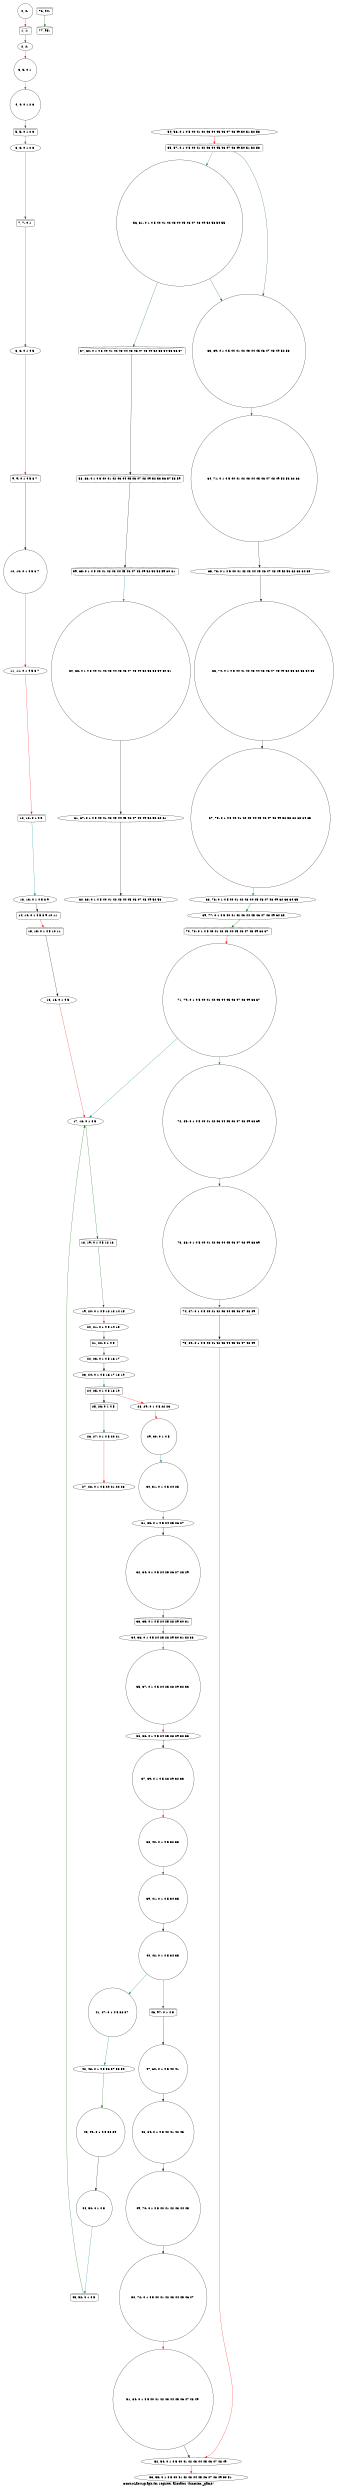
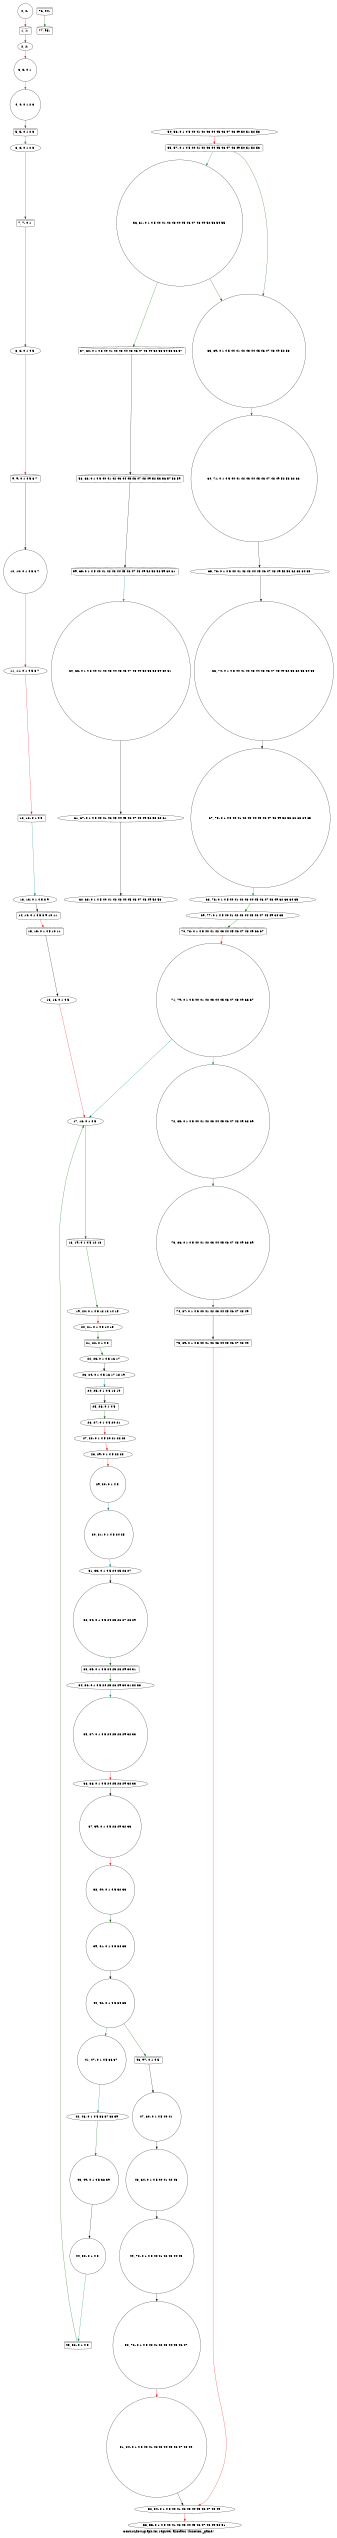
  digraph {
    label="Control-flow-graph for register allocator (function _game)"
    node [shape=circle]
    edge [color=darkgreen]
    n1 [label="0, 0: "]
    n2 [label="1, 1: " shape=cylinder]
    n3 [label="2, 2: " shape=ellipse]
    n4 [label="3, 3: 0 1 "]
    n5 [label="4, 4: 0 1 2 3 "]
    n6 [label="5, 5: 0 1 2 3 " shape=cylinder]
    n7 [label="6, 6: 0 1 2 3 " shape=ellipse]
    n8 [label="7, 7: 0 1 " shape=cylinder]
    n9 [label="8, 8: 0 1 4 5 " shape=ellipse]
    n10 [label="9, 9: 0 1 4 5 6 7 " shape=cylinder]
    n11 [label="10, 10: 0 1 4 5 6 7 "]
    n12 [label="11, 11: 0 1 4 5 6 7 " shape=ellipse]
    n13 [label="12, 12: 0 1 4 5 " shape=cylinder]
    n14 [label="13, 13: 0 1 4 5 8 9 " shape=ellipse]
    n15 [label="14, 14: 0 1 4 5 8 9 10 11 " shape=cylinder]
    n16 [label="15, 15: 0 1 4 5 10 11 " shape=cylinder]
    n17 [label="16, 16: 0 1 4 5 " shape=ellipse]
    n18 [label="17, 18: 0 1 4 5 " shape=ellipse]
    n19 [label="18, 19: 0 1 4 5 12 13 " shape=cylinder]
    n20 [label="19, 20: 0 1 4 5 12 13 14 15 " shape=ellipse]
    n21 [label="20, 21: 0 1 4 5 14 15 " shape=ellipse]
    n22 [label="21, 22: 0 1 4 5 " shape=cylinder]
    n23 [label="22, 23: 0 1 4 5 16 17 " shape=ellipse]
    n24 [label="23, 24: 0 1 4 5 16 17 18 19 " shape=ellipse]
    n25 [label="24, 25: 0 1 4 5 18 19 " shape=cylinder]
    n26 [label="25, 26: 0 1 4 5 " shape=cylinder]
    n27 [label="26, 27: 0 1 4 5 20 21 " shape=ellipse]
    n28 [label="27, 28: 0 1 4 5 20 21 22 23 " shape=ellipse]
    n29 [label="28, 29: 0 1 4 5 22 23 " shape=ellipse]
    n30 [label="29, 30: 0 1 4 5 "]
    n31 [label="30, 31: 0 1 4 5 24 25 "]
    n32 [label="31, 33: 0 1 4 5 24 25 26 27 " shape=ellipse]
    n33 [label="32, 34: 0 1 4 5 24 25 26 27 28 29 "]
    n34 [label="33, 35: 0 1 4 5 24 25 28 29 30 31 " shape=cylinder]
    n35 [label="34, 36: 0 1 4 5 24 25 28 29 30 31 32 33 " shape=ellipse]
    n36 [label="35, 37: 0 1 4 5 24 25 28 29 32 33 "]
    n37 [label="36, 38: 0 1 4 5 24 25 28 29 32 33 " shape=ellipse]
    n38 [label="37, 39: 0 1 4 5 28 29 32 33 "]
    n39 [label="38, 40: 0 1 4 5 32 33 "]
    n40 [label="39, 41: 0 1 4 5 34 35 "]
    n41 [label="40, 42: 0 1 4 5 34 35 "]
    n42 [label="41, 47: 0 1 4 5 36 37 "]
    n43 [label="46, 97: 0 1 4 5 " shape=cylinder]
    n44 [label="42, 48: 0 1 4 5 36 37 38 39 " shape=ellipse]
    n45 [label="47, 60: 0 1 4 5 40 41 "]
    n46 [label="43, 49: 0 1 4 5 38 39 "]
    n47 [label="44, 50: 0 1 4 5 "]
    n48 [label="45, 52: 0 1 4 5 " shape=cylinder]
    n49 [label="48, 64: 0 1 4 5 40 41 42 43 "]
    n50 [label="49, 70: 0 1 4 5 40 41 42 43 44 45 "]
    n51 [label="50, 72: 0 1 4 5 40 41 42 43 44 45 46 47 "]
    n52 [label="51, 84: 0 1 4 5 40 41 42 43 44 45 46 47 48 49 "]
    n53 [label="52, 54: 0 1 4 5 40 41 42 43 44 45 46 47 48 49 " shape=ellipse]
    n54 [label="53, 55: 0 1 4 5 40 41 42 43 44 45 46 47 48 49 50 51 " shape=ellipse]
    n55 [label="54, 56: 0 1 4 5 40 41 42 43 44 45 46 47 48 49 50 51 52 53 " shape=ellipse]
    n56 [label="55, 57: 0 1 4 5 40 41 42 43 44 45 46 47 48 49 50 51 52 53 " shape=cylinder]
    n57 [label="56, 61: 0 1 4 5 40 41 42 43 44 45 46 47 48 49 52 53 54 55 "]
    n58 [label="63, 69: 0 1 4 5 40 41 42 43 44 45 46 47 48 49 52 53 "]
    n59 [label="57, 62: 0 1 4 5 40 41 42 43 44 45 46 47 48 49 52 53 54 55 56 57 " shape=cylinder]
    n60 [label="64, 71: 0 1 4 5 40 41 42 43 44 45 46 47 48 49 52 53 62 63 "]
    n61 [label="58, 63: 0 1 4 5 40 41 42 43 44 45 46 47 48 49 52 53 56 57 58 59 " shape=cylinder]
    n62 [label="59, 65: 0 1 4 5 40 41 42 43 44 45 46 47 48 49 52 53 58 59 60 61 " shape=cylinder]
    n63 [label="60, 66: 0 1 4 5 40 41 42 43 44 45 46 47 48 49 52 53 58 59 60 61 "]
    n64 [label="61, 67: 0 1 4 5 40 41 42 43 44 45 46 47 48 49 52 53 60 61 " shape=ellipse]
    n65 [label="62, 68: 0 1 4 5 40 41 42 43 44 45 46 47 48 49 52 53 " shape=ellipse]
    n66 [label="65, 73: 0 1 4 5 40 41 42 43 44 45 46 47 48 49 52 53 62 63 64 65 " shape=ellipse]
    n67 [label="66, 74: 0 1 4 5 40 41 42 43 44 45 46 47 48 49 52 53 62 63 64 65 "]
    n68 [label="67, 75: 0 1 4 5 40 41 42 43 44 45 46 47 48 49 52 53 62 63 64 65 "]
    n69 [label="68, 76: 0 1 4 5 40 41 42 43 44 45 46 47 48 49 62 63 64 65 " shape=ellipse]
    n70 [label="69, 77: 0 1 4 5 40 41 42 43 44 45 46 47 48 49 64 65 " shape=ellipse]
    n71 [label="70, 78: 0 1 4 5 40 41 42 43 44 45 46 47 48 49 66 67 " shape=cylinder]
    n72 [label="71, 79: 0 1 4 5 40 41 42 43 44 45 46 47 48 49 66 67 "]
    n73 [label="72, 85: 0 1 4 5 40 41 42 43 44 45 46 47 48 49 68 69 "]
    n74 [label="73, 86: 0 1 4 5 40 41 42 43 44 45 46 47 48 49 68 69 "]
    n75 [label="74, 87: 0 1 4 5 40 41 42 43 44 45 46 47 48 49 " shape=cylinder]
    n76 [label="75, 89: 0 1 4 5 40 41 42 43 44 45 46 47 48 49 " shape=cylinder]
    n77 [label="76, 94: " shape=cylinder]
    n78 [label="77, 95: " shape=cylinder]
    n1 -> n2 [color=red]
    n2 -> n3
    n3 -> n4 [color=red]
    n4 -> n5 [color=teal]
    n5 -> n6
    n6 -> n7 [color=teal]
    n7 -> n8
    n8 -> n9
    n9 -> n10 [color=red]
    n10 -> n11 [color=black]
    n11 -> n12 [color=red]
    n12 -> n13 [color=red]
    n13 -> n14 [color=teal]
    n14 -> n15 [color=black]
    n15 -> n16 [color=red]
    n16 -> n17 [color=black]
    n17 -> n18 [color=red]
    n18 -> n19
    n19 -> n20
    n20 -> n21 [color=red]
    n21 -> n22
    n22 -> n23
    n23 -> n24 [color=black]
    n24 -> n25 [color=teal]
    n25 -> n26 [color=black]
    n26 -> n27
    n27 -> n28 [color=red]
-   n25 -> n29 [color=red]
+   n28 -> n29 [color=red]
    n29 -> n30 [color=red]
    n30 -> n31 [color=teal]
    n31 -> n32 [color=teal]
    n32 -> n33 [color=black]
    n33 -> n34
    n34 -> n35
    n35 -> n36 [color=teal]
    n36 -> n37 [color=red]
    n37 -> n38 [color=black]
    n38 -> n39 [color=red]
    n39 -> n40
    n40 -> n41 [color=black]
    n41 -> n42 [color=teal]
    n41 -> n43
    n42 -> n44 [color=teal]
    n43 -> n45 [color=black]
    n44 -> n46
    n45 -> n49 [color=black]
    n46 -> n47 [color=black]
    n47 -> n48 [color=teal]
    n48 -> n18
    n49 -> n50 [color=black]
    n50 -> n51 [color=black]
    n51 -> n52 [color=red]
    n52 -> n53 [color=black]
    n53 -> n54 [color=red]
    n55 -> n56 [color=red]
    n56 -> n57 [color=teal]
    n56 -> n58
    n57 -> n58
    n57 -> n59
    n58 -> n60
    n59 -> n61 [color=black]
    n60 -> n66 [color=black]
    n61 -> n62 [color=black]
    n62 -> n63 [color=teal]
    n63 -> n64 [color=black]
    n64 -> n65 [color=black]
    n66 -> n67 [color=black]
    n67 -> n68 [color=black]
    n68 -> n69 [color=teal]
    n69 -> n70
    n70 -> n71
    n71 -> n72 [color=red]
    n72 -> n18 [color=teal]
    n72 -> n73 [color=teal]
    n73 -> n74
    n74 -> n75
    n75 -> n76 [color=black]
    n76 -> n53 [color=red]
    n77 -> n78
  }
